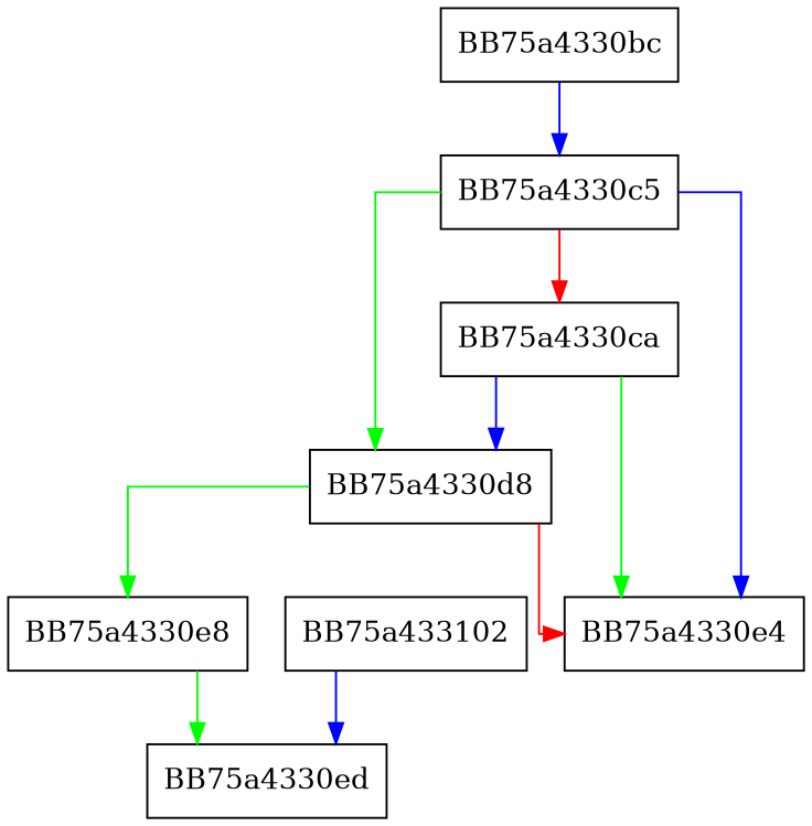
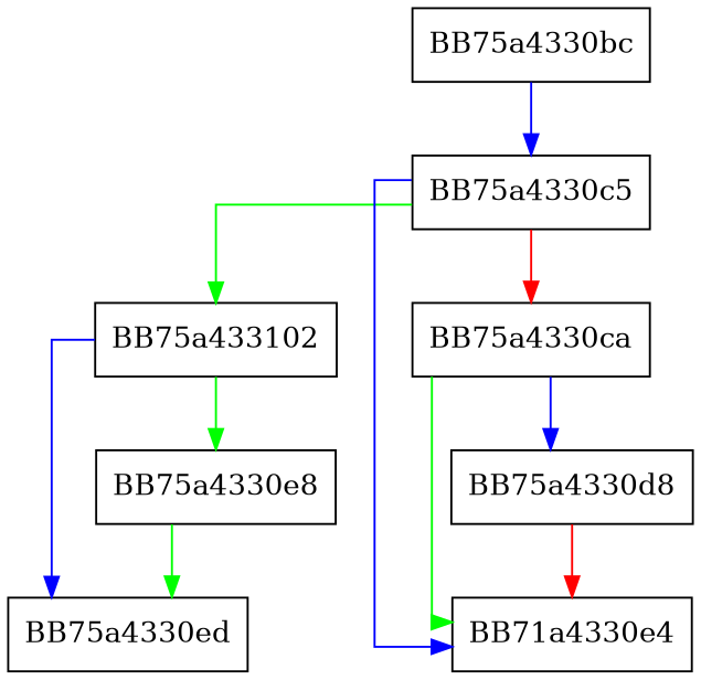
  digraph {
    splines=ortho
    node [shape=box]
    edge [color=blue]
    BB75a433102
    BB75a4330ed
    BB75a4330bc
    BB75a4330c5
    BB75a4330ca
-   BB75a4330e4
+   BB75a4330e4 [label=BB71a4330e4]
    BB75a4330d8
    BB75a4330e8
    BB75a433102 -> BB75a4330ed
    BB75a4330bc -> BB75a4330c5
-   BB75a4330c5 -> BB75a4330d8 [color=green]
+   BB75a4330c5 -> BB75a433102 [color=green]
    BB75a4330c5 -> BB75a4330ca [color=red]
    BB75a4330c5 -> BB75a4330e4
    BB75a4330ca -> BB75a4330e4 [color=green]
    BB75a4330ca -> BB75a4330d8
    BB75a4330d8 -> BB75a4330e4 [color=red]
-   BB75a4330d8 -> BB75a4330e8 [color=green]
+   BB75a433102 -> BB75a4330e8 [color=green]
    BB75a4330e8 -> BB75a4330ed [color=green]
  }
